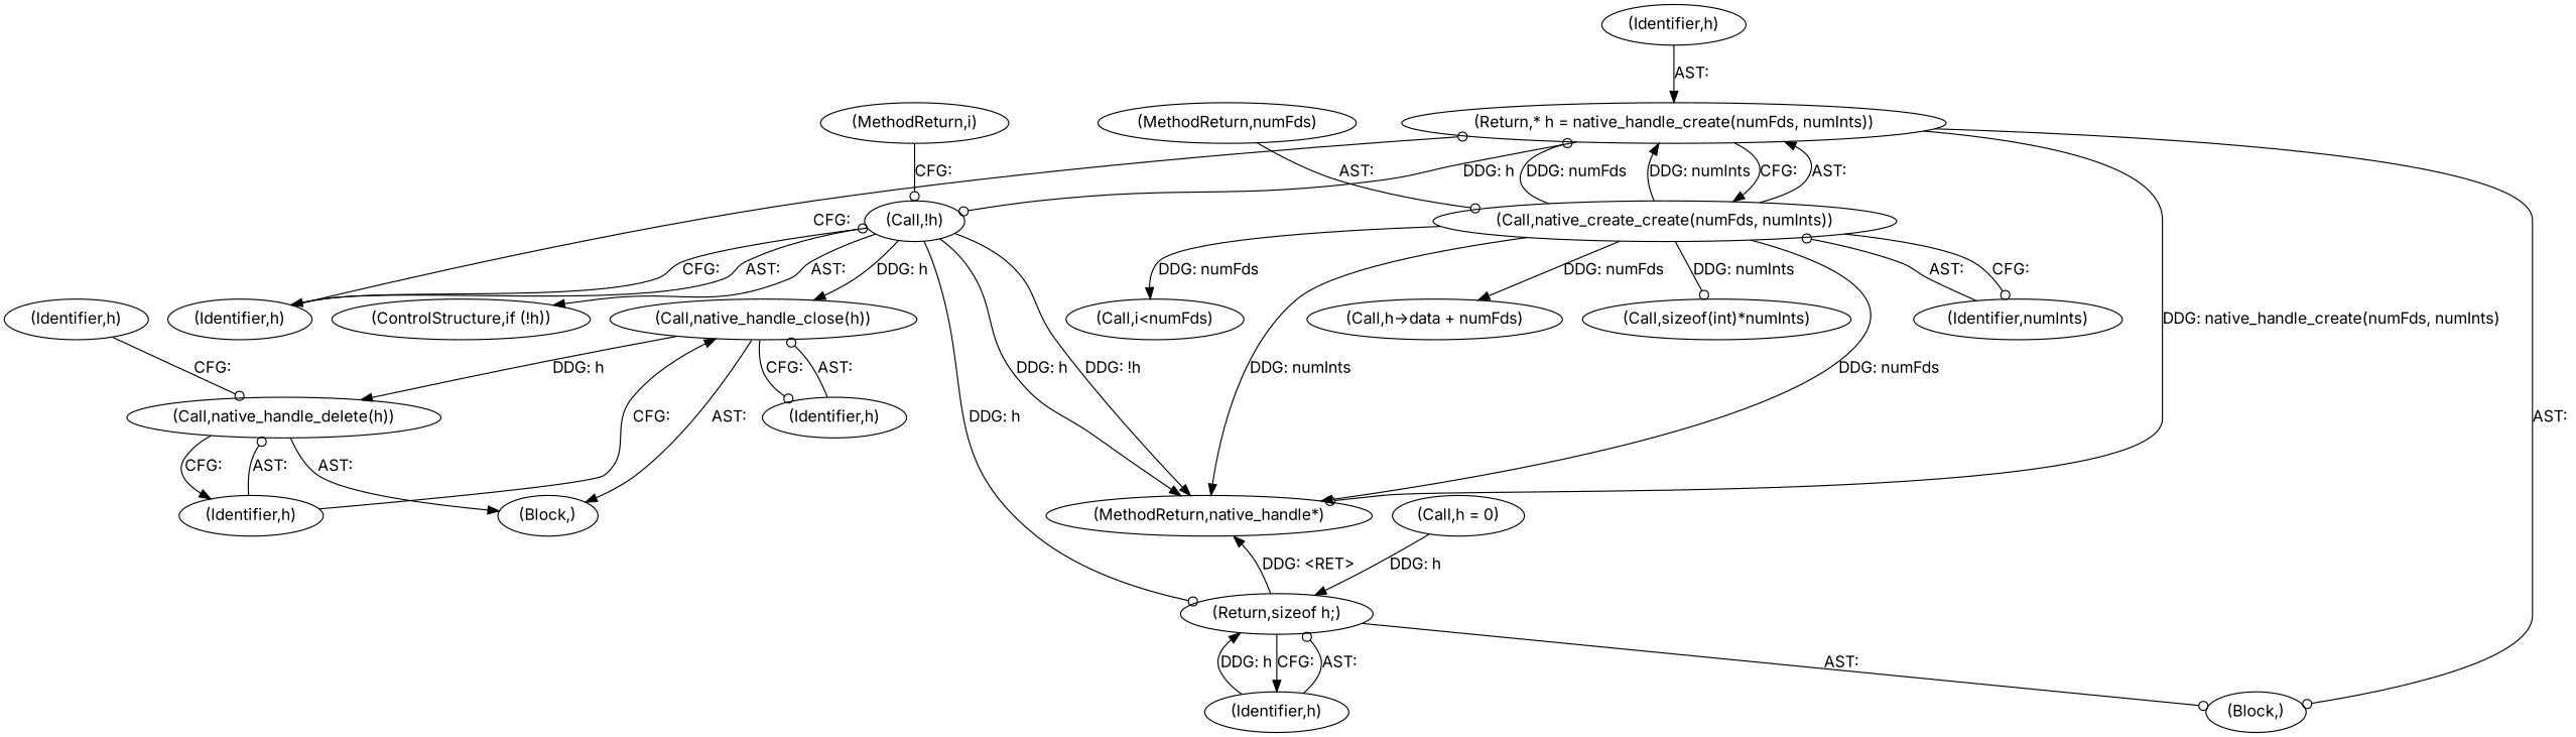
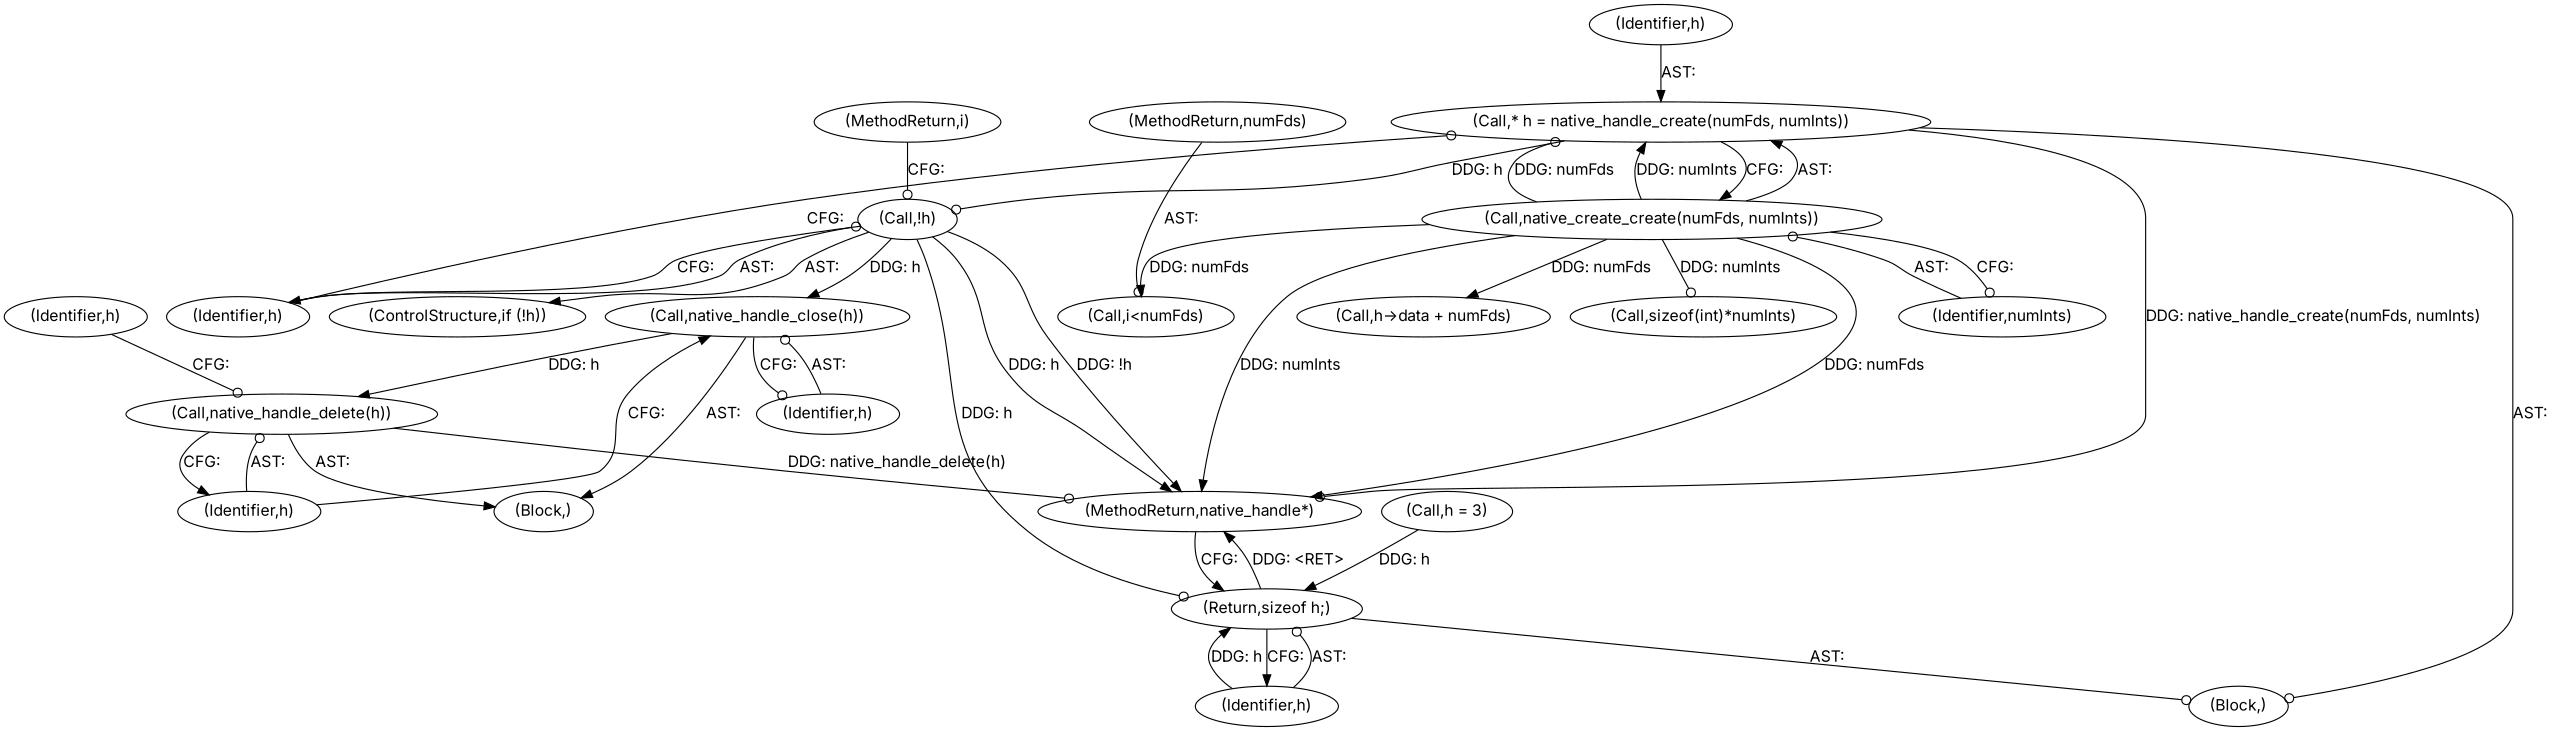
  digraph {
    fontname=Inter
    node [fontname=Inter]
    edge [arrowhead=normal fontname=Inter]
-   n1 [label="(Return,* h = native_handle_create(numFds, numInts))"]
+   n1 [label="(Call,* h = native_handle_create(numFds, numInts))"]
    n2 [label="(Call,native_create_create(numFds, numInts))"]
    n3 [label="(Call,!h)"]
    n4 [label="(MethodReturn,native_handle*)"]
    n5 [label="(Block,)"]
    n6 [label="(Identifier,numInts)"]
    n7 [label="(Call,h->data + numFds)"]
    n8 [label="(Call,sizeof(int)*numInts)"]
    n9 [label="(Call,i<numFds)"]
    n10 [label="(Call,native_handle_close(h))"]
    n11 [label="(Return,sizeof h;)"]
    n12 [label="(Identifier,h)"]
    n13 [label="(ControlStructure,if (!h))"]
    n14 [label="(Call,native_handle_delete(h))"]
    n15 [label="(Block,)"]
    n16 [label="(Identifier,h)"]
    n17 [label="(Identifier,h)"]
    n18 [label="(Identifier,h)"]
    n19 [label="(MethodReturn,i)"]
    n20 [label="(Identifier,h)"]
    n21 [label="(MethodReturn,numFds)"]
    n22 [label="(Identifier,h)"]
-   n23 [label="(Call,h = 0)"]
+   n23 [label="(Call,h = 3)"]
    n1 -> n2 [label="CFG: "]
    n1 -> n3 [arrowhead=odot label="DDG: h"]
    n1 -> n4 [arrowhead=odot label="DDG: native_handle_create(numFds, numInts)"]
    n1 -> n5 [arrowhead=odot label="AST: "]
    n2 -> n1 [label="AST: "]
    n2 -> n1 [arrowhead=odot label="DDG: numFds"]
    n2 -> n1 [label="DDG: numInts"]
    n2 -> n4 [label="DDG: numInts"]
    n2 -> n4 [label="DDG: numFds"]
    n2 -> n6 [arrowhead=odot label="CFG: "]
    n2 -> n7 [label="DDG: numFds"]
    n2 -> n8 [arrowhead=odot label="DDG: numInts"]
    n2 -> n9 [label="DDG: numFds"]
    n3 -> n4 [label="DDG: !h"]
    n3 -> n4 [label="DDG: h"]
    n3 -> n10 [label="DDG: h"]
    n3 -> n11 [arrowhead=odot label="DDG: h"]
    n3 -> n12 [label="CFG: "]
    n3 -> n13 [label="AST: "]
+   n4 -> n11 [label="CFG: "]
    n6 -> n2 [arrowhead=odot label="AST: "]
    n10 -> n14 [label="DDG: h"]
    n10 -> n15 [label="AST: "]
    n10 -> n16 [arrowhead=odot label="CFG: "]
    n11 -> n4 [label="DDG: <RET>"]
    n11 -> n5 [arrowhead=odot label="AST: "]
    n11 -> n17 [label="CFG: "]
    n12 -> n1 [arrowhead=odot label="CFG: "]
    n12 -> n3 [arrowhead=odot label="AST: "]
+   n14 -> n4 [arrowhead=odot label="DDG: native_handle_delete(h)"]
    n14 -> n15 [label="AST: "]
    n14 -> n18 [label="CFG: "]
    n16 -> n10 [arrowhead=odot label="AST: "]
    n17 -> n11 [arrowhead=odot label="AST: "]
    n17 -> n11 [label="DDG: h"]
    n18 -> n10 [label="CFG: "]
    n18 -> n14 [arrowhead=odot label="AST: "]
    n19 -> n3 [arrowhead=odot label="CFG: "]
    n20 -> n1 [label="AST: "]
-   n21 -> n2 [arrowhead=odot label="AST: "]
+   n21 -> n9 [arrowhead=odot label="AST: "]
    n22 -> n14 [arrowhead=odot label="CFG: "]
    n23 -> n11 [label="DDG: h"]
  }
